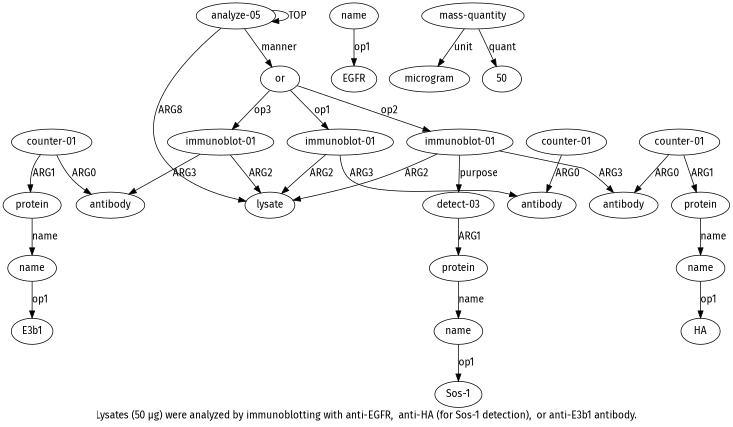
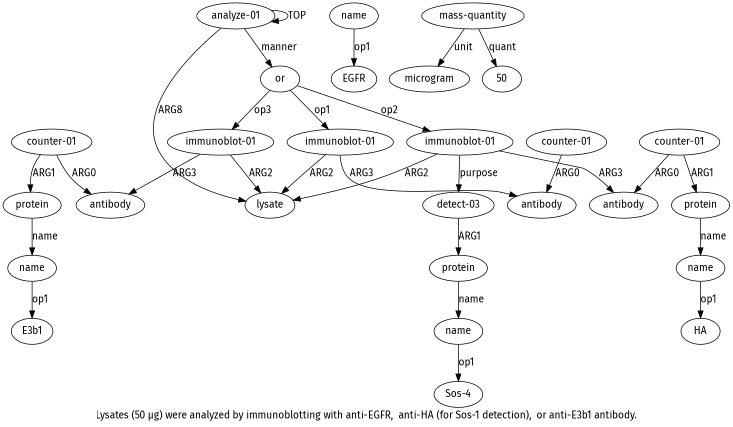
  digraph {
    fontname="Fira Sans"
    label="Lysates (50 μg) were analyzed by immunoblotting with anti-EGFR,  anti-HA (for Sos-1 detection),  or anti-E3b1 antibody."
    node [color=black fontname="Fira Sans" gold_ind=-1 gold_label=name test_ind=-1 test_label=name]
    edge [color=black fontname="Fira Sans" gold_label=op1 test_label=op1]
    n1 [gold_ind=20 gold_label="counter-01" label="counter-01" test_ind=20 test_label="counter-01"]
    n2 [gold_ind=21 gold_label=protein label=protein test_ind=21 test_label=protein]
    n3 [gold_ind=19 gold_label=antibody label=antibody test_ind=19 test_label=antibody]
    n4 [gold_ind=22 label=name test_ind=22]
    n5 [gold_label=E3b1 label=E3b1 test_label=E3b1]
    n6 [gold_label=HA label=HA test_label=HA]
    n7 [gold_label=EGFR label=EGFR test_label=EGFR]
    n8 [gold_ind=15 gold_label="detect-01" label="detect-03" test_ind=15 test_label="detect-01"]
    n9 [gold_ind=16 gold_label=protein label=protein test_ind=16 test_label=protein]
    n10 [gold_ind=17 label=name test_ind=17]
-   n11 [gold_label="Sos-1" label="Sos-1" test_label="Sos-1"]
+   n11 [gold_label="Sos-1" label="Sos-4" test_label="Sos-1"]
    n12 [gold_ind=14 label=name test_ind=14]
    n13 [gold_ind=11 gold_label=antibody label=antibody test_ind=11 test_label=antibody]
    n14 [gold_ind=10 gold_label="immunoblot-01" label="immunoblot-01" test_ind=10 test_label="immunoblot-01"]
    n15 [gold_ind=1 gold_label=lysate label=lysate test_ind=1 test_label=lysate]
    n16 [gold_ind=2 gold_label="mass-quantity" label="mass-quantity" test_ind=2 test_label="mass-quantity"]
    n17 [gold_ind=3 gold_label=microgram label=microgram test_ind=3 test_label=microgram]
    n18 [gold_label=50 label=50 test_label=50]
    n19 [gold_ind=13 gold_label=protein label=protein test_ind=13 test_label=protein]
    n20 [gold_ind=12 gold_label="counter-01" label="counter-01" test_ind=12 test_label="counter-01"]
    n21 [gold_ind=18 gold_label="immunoblot-01" label="immunoblot-01" test_ind=18 test_label="immunoblot-01"]
-   n22 [gold_ind=0 gold_label="analyze-01" label="analyze-05" test_ind=0 test_label="analyze-01"]
+   n22 [gold_ind=0 gold_label="analyze-01" label="analyze-01" test_ind=0 test_label="analyze-01"]
    n23 [gold_ind=4 gold_label=or label=or test_ind=4 test_label=or]
    n24 [gold_ind=5 gold_label="immunoblot-01" label="immunoblot-01" test_ind=5 test_label="immunoblot-01"]
    n25 [gold_ind=6 gold_label=antibody label=antibody test_ind=6 test_label=antibody]
    n26 [gold_ind=7 gold_label="counter-01" label="counter-01" test_ind=7 test_label="counter-01"]
    n27 [gold_ind=9 label=name test_ind=9]
    n1 -> n2 [gold_label=ARG1 label=ARG1 test_label=ARG1]
    n1 -> n3 [gold_label=ARG0 label=ARG0 test_label=ARG0]
    n2 -> n4 [gold_label=name label=name test_label=name]
    n4 -> n5 [label=op1]
    n8 -> n9 [gold_label=ARG1 label=ARG1 test_label=ARG1]
    n9 -> n10 [gold_label=name label=name test_label=name]
    n10 -> n11 [label=op1]
    n12 -> n6 [label=op1]
    n14 -> n8 [gold_label=purpose label=purpose test_label=purpose]
    n14 -> n13 [gold_label=ARG3 label=ARG3 test_label=ARG3]
    n14 -> n15 [gold_label=ARG2 label=ARG2 test_label=ARG2]
    n16 -> n17 [gold_label=unit label=unit test_label=unit]
    n16 -> n18 [gold_label=quant label=quant test_label=quant]
    n19 -> n12 [gold_label=name label=name test_label=name]
    n20 -> n13 [gold_label=ARG0 label=ARG0 test_label=ARG0]
    n20 -> n19 [gold_label=ARG1 label=ARG1 test_label=ARG1]
    n21 -> n3 [gold_label=ARG3 label=ARG3 test_label=ARG3]
    n21 -> n15 [gold_label=ARG2 label=ARG2 test_label=ARG2]
    n22 -> n15 [gold_label=ARG1 label=ARG8 test_label=ARG1]
    n22 -> n22 [gold_label=TOP label=TOP test_label=TOP]
    n22 -> n23 [gold_label=manner label=manner test_label=manner]
    n23 -> n14 [gold_label=op2 label=op2 test_label=op2]
    n23 -> n21 [gold_label=op3 label=op3 test_label=op3]
    n23 -> n24 [label=op1]
    n24 -> n15 [gold_label=ARG2 label=ARG2 test_label=ARG2]
    n24 -> n25 [gold_label=ARG3 label=ARG3 test_label=ARG3]
    n26 -> n25 [gold_label=ARG0 label=ARG0 test_label=ARG0]
    n27 -> n7 [label=op1]
  }
